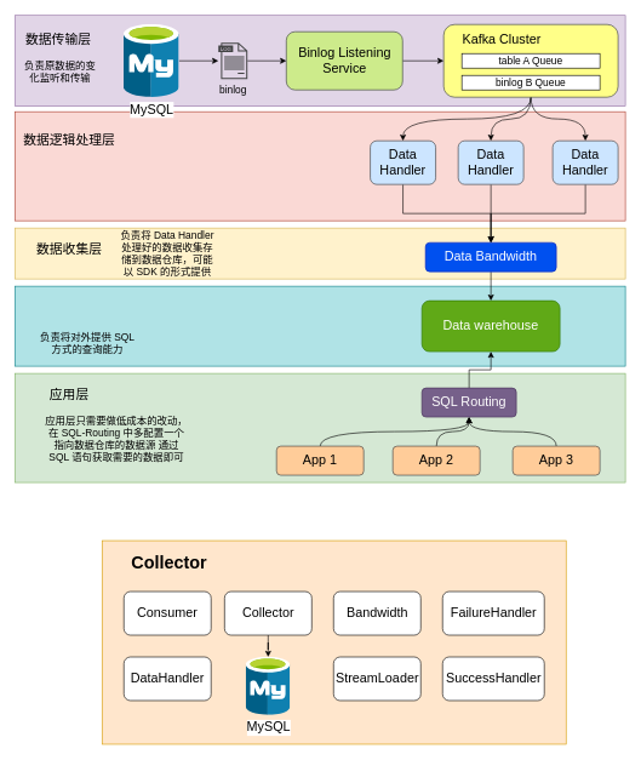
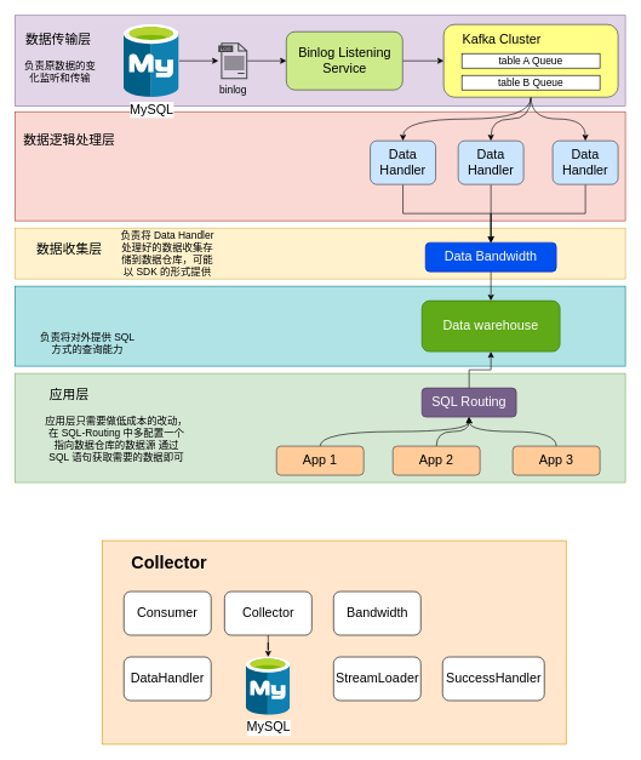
  <mxCell id="0" />
  <mxCell id="1" parent="0" />
  <mxCell id="2" value="" style="rounded=0;whiteSpace=wrap;html=1;fillColor=#ffe6cc;strokeColor=#d79b00;" parent="1" vertex="1"><mxGeometry y="743" width="638.5" height="280" as="geometry" x="140" /></mxCell>
  <mxCell id="3" value="" style="rounded=0;whiteSpace=wrap;html=1;fillColor=#d5e8d4;strokeColor=#82b366;fontStyle=1" parent="1" vertex="1"><mxGeometry x="20" y="513" width="840" height="150" as="geometry" /></mxCell>
  <mxCell id="4" value="" style="rounded=0;whiteSpace=wrap;html=1;fillColor=#b0e3e6;strokeColor=#0e8088;fontStyle=1" parent="1" vertex="1"><mxGeometry x="20" y="393" width="840" height="110" as="geometry" /></mxCell>
  <mxCell id="5" value="" style="rounded=0;whiteSpace=wrap;html=1;fillColor=#fff2cc;strokeColor=#d6b656;fontStyle=1" parent="1" vertex="1"><mxGeometry x="20" y="313" width="840" height="70" as="geometry" /></mxCell>
  <mxCell id="6" value="" style="rounded=0;whiteSpace=wrap;html=1;fillColor=#fad9d5;strokeColor=#ae4132;fontStyle=1" parent="1" vertex="1"><mxGeometry x="20" y="153" width="840" height="150" as="geometry" /></mxCell>
  <mxCell id="7" value="" style="rounded=0;whiteSpace=wrap;html=1;fillColor=#e1d5e7;strokeColor=#9673a6;" parent="1" vertex="1"><mxGeometry x="20" y="20.5" width="840" height="125" as="geometry" /></mxCell>
  <mxCell id="8" style="edgeStyle=orthogonalEdgeStyle;rounded=0;orthogonalLoop=1;jettySize=auto;html=1;" parent="1" source="9" target="11" edge="1"><mxGeometry relative="1" as="geometry" /></mxCell>
  <mxCell id="9" value="&lt;font style=&quot;font-size: 18px;&quot;&gt;MySQL&lt;/font&gt;" style="image;sketch=0;aspect=fixed;html=1;points=[];align=center;fontSize=12;image=img/lib/mscae/Azure_Database_for_MySQL_servers.svg;" parent="1" vertex="1"><mxGeometry x="170" y="33" width="76" height="100" as="geometry" /></mxCell>
  <mxCell id="10" style="edgeStyle=orthogonalEdgeStyle;rounded=0;orthogonalLoop=1;jettySize=auto;html=1;entryX=0;entryY=0.5;entryDx=0;entryDy=0;" parent="1" source="11" target="13" edge="1"><mxGeometry relative="1" as="geometry" /></mxCell>
  <mxCell id="11" value="&lt;font style=&quot;font-size: 14px;&quot;&gt;binlog&lt;/font&gt;" style="sketch=0;pointerEvents=1;shadow=0;dashed=0;html=1;strokeColor=none;fillColor=#434445;aspect=fixed;labelPosition=center;verticalLabelPosition=bottom;verticalAlign=top;align=center;outlineConnect=0;shape=mxgraph.vvd.log_files;" parent="1" vertex="1"><mxGeometry x="300" y="58" width="40" height="50" as="geometry" /></mxCell>
  <mxCell id="12" style="edgeStyle=orthogonalEdgeStyle;rounded=0;orthogonalLoop=1;jettySize=auto;html=1;entryX=0;entryY=0.5;entryDx=0;entryDy=0;" parent="1" source="13" target="17" edge="1"><mxGeometry relative="1" as="geometry" /></mxCell>
  <mxCell id="13" value="&lt;font style=&quot;font-size: 18px;&quot;&gt;Binlog Listening Service&lt;/font&gt;" style="rounded=1;whiteSpace=wrap;html=1;fillColor=#cdeb8b;strokeColor=#36393d;" parent="1" vertex="1"><mxGeometry x="393.5" y="43" width="160" height="80" as="geometry" /></mxCell>
  <mxCell id="14" style="edgeStyle=orthogonalEdgeStyle;orthogonalLoop=1;jettySize=auto;html=1;curved=1;" parent="1" source="17" target="21" edge="1"><mxGeometry relative="1" as="geometry" /></mxCell>
  <mxCell id="15" style="edgeStyle=orthogonalEdgeStyle;orthogonalLoop=1;jettySize=auto;html=1;entryX=0.5;entryY=0;entryDx=0;entryDy=0;exitX=0.5;exitY=1;exitDx=0;exitDy=0;curved=1;" parent="1" source="17" target="19" edge="1"><mxGeometry relative="1" as="geometry" /></mxCell>
  <mxCell id="16" style="edgeStyle=orthogonalEdgeStyle;orthogonalLoop=1;jettySize=auto;html=1;entryX=0.5;entryY=0;entryDx=0;entryDy=0;exitX=0.5;exitY=1;exitDx=0;exitDy=0;curved=1;" parent="1" source="17" target="23" edge="1"><mxGeometry relative="1" as="geometry" /></mxCell>
  <mxCell id="17" value="" style="rounded=1;whiteSpace=wrap;html=1;fillColor=#ffff88;strokeColor=#36393d;" parent="1" vertex="1"><mxGeometry x="610" y="33" width="240" height="100" as="geometry" /></mxCell>
  <mxCell id="18" style="edgeStyle=orthogonalEdgeStyle;rounded=0;orthogonalLoop=1;jettySize=auto;html=1;entryX=0.5;entryY=0;entryDx=0;entryDy=0;exitX=0.5;exitY=1;exitDx=0;exitDy=0;" parent="1" source="19" target="25" edge="1"><mxGeometry relative="1" as="geometry" /></mxCell>
  <mxCell id="19" value="&lt;font style=&quot;font-size: 18px;&quot;&gt;Data Handler&lt;/font&gt;" style="rounded=1;whiteSpace=wrap;html=1;fillColor=#cce5ff;strokeColor=#36393d;" parent="1" vertex="1"><mxGeometry x="509" y="193" width="90" height="60" as="geometry" /></mxCell>
  <mxCell id="20" style="edgeStyle=orthogonalEdgeStyle;rounded=0;orthogonalLoop=1;jettySize=auto;html=1;entryX=0.5;entryY=0;entryDx=0;entryDy=0;" parent="1" source="21" target="25" edge="1"><mxGeometry relative="1" as="geometry" /></mxCell>
  <mxCell id="21" value="&lt;font style=&quot;font-size: 18px;&quot;&gt;Data Handler&lt;/font&gt;" style="rounded=1;whiteSpace=wrap;html=1;fillColor=#cce5ff;strokeColor=#36393d;" parent="1" vertex="1"><mxGeometry x="630" y="193" width="90" height="60" as="geometry" /></mxCell>
  <mxCell id="22" style="edgeStyle=orthogonalEdgeStyle;rounded=0;orthogonalLoop=1;jettySize=auto;html=1;entryX=0.5;entryY=0;entryDx=0;entryDy=0;exitX=0.5;exitY=1;exitDx=0;exitDy=0;" parent="1" source="23" target="25" edge="1"><mxGeometry relative="1" as="geometry" /></mxCell>
  <mxCell id="23" value="&lt;font style=&quot;font-size: 18px;&quot;&gt;Data Handler&lt;/font&gt;" style="rounded=1;whiteSpace=wrap;html=1;fillColor=#cce5ff;strokeColor=#36393d;" parent="1" vertex="1"><mxGeometry x="760" y="193" width="90" height="60" as="geometry" /></mxCell>
  <mxCell id="24" style="edgeStyle=orthogonalEdgeStyle;rounded=0;orthogonalLoop=1;jettySize=auto;html=1;" parent="1" source="25" target="26" edge="1"><mxGeometry relative="1" as="geometry" /></mxCell>
  <mxCell id="25" value="&lt;font style=&quot;font-size: 18px;&quot;&gt;Data Bandwidth&lt;/font&gt;" style="rounded=1;whiteSpace=wrap;html=1;fillColor=#0050ef;strokeColor=#001DBC;fontColor=#ffffff;" parent="1" vertex="1"><mxGeometry x="585" y="333" width="180" height="40" as="geometry" /></mxCell>
  <mxCell id="26" value="&lt;font style=&quot;font-size: 18px;&quot;&gt;Data warehouse&lt;/font&gt;" style="rounded=1;whiteSpace=wrap;html=1;fillColor=#60a917;fontColor=#ffffff;strokeColor=#2D7600;" parent="1" vertex="1"><mxGeometry x="580" y="413" width="190" height="70" as="geometry" /></mxCell>
  <mxCell id="27" value="&lt;font style=&quot;font-size: 18px;&quot;&gt;数据传输层&lt;/font&gt;" style="text;html=1;strokeColor=none;fillColor=none;align=center;verticalAlign=middle;whiteSpace=wrap;rounded=0;" parent="1" vertex="1"><mxGeometry x="30" y="33" width="100" height="40" as="geometry" /></mxCell>
  <mxCell id="28" value="&lt;font style=&quot;font-size: 18px;&quot;&gt;数据逻辑处理层&lt;/font&gt;" style="text;html=1;strokeColor=none;fillColor=none;align=center;verticalAlign=middle;whiteSpace=wrap;rounded=0;" parent="1" vertex="1"><mxGeometry x="30" y="173" width="130" height="40" as="geometry" /></mxCell>
  <mxCell id="29" value="&lt;font style=&quot;font-size: 14px;&quot;&gt;负责原数据的变化监听和传输&lt;/font&gt;" style="text;html=1;strokeColor=none;fillColor=none;align=center;verticalAlign=middle;whiteSpace=wrap;rounded=0;" parent="1" vertex="1"><mxGeometry x="30" y="75.5" width="105" height="45" as="geometry" /></mxCell>
  <mxCell id="30" value="&lt;font style=&quot;font-size: 18px;&quot;&gt;数据收集层&lt;/font&gt;" style="text;html=1;strokeColor=none;fillColor=none;align=center;verticalAlign=middle;whiteSpace=wrap;rounded=0;" parent="1" vertex="1"><mxGeometry x="30" y="323" width="130" height="40" as="geometry" /></mxCell>
  <mxCell id="31" value="&lt;font style=&quot;font-size: 14px;&quot;&gt;负责将 Data Handler 处理好的数据收集存储到数据仓库，可能以 SDK 的形式提供&lt;/font&gt;" style="text;html=1;strokeColor=none;fillColor=none;align=center;verticalAlign=middle;whiteSpace=wrap;rounded=0;" parent="1" vertex="1"><mxGeometry x="160" y="320.5" width="140" height="55" as="geometry" /></mxCell>
  <mxCell id="32" style="edgeStyle=orthogonalEdgeStyle;orthogonalLoop=1;jettySize=auto;html=1;entryX=0.5;entryY=1;entryDx=0;entryDy=0;exitX=0.5;exitY=0;exitDx=0;exitDy=0;curved=1;" parent="1" source="33" target="43" edge="1"><mxGeometry relative="1" as="geometry" /></mxCell>
  <mxCell id="33" value="&lt;font style=&quot;font-size: 18px;&quot;&gt;App 1&lt;/font&gt;" style="rounded=1;whiteSpace=wrap;html=1;fillColor=#ffcc99;strokeColor=#36393d;" parent="1" vertex="1"><mxGeometry x="380" y="613" width="120" height="40" as="geometry" /></mxCell>
  <mxCell id="34" style="edgeStyle=orthogonalEdgeStyle;orthogonalLoop=1;jettySize=auto;html=1;entryX=0.5;entryY=1;entryDx=0;entryDy=0;curved=1;" parent="1" source="35" target="43" edge="1"><mxGeometry relative="1" as="geometry" /></mxCell>
  <mxCell id="35" value="&lt;font style=&quot;font-size: 18px;&quot;&gt;App 2&lt;/font&gt;" style="rounded=1;whiteSpace=wrap;html=1;fillColor=#ffcc99;strokeColor=#36393d;" parent="1" vertex="1"><mxGeometry x="540" y="613" width="120" height="40" as="geometry" /></mxCell>
  <mxCell id="36" value="&lt;font style=&quot;font-size: 14px;&quot;&gt;负责将对外提供 SQL 方式的查询能力&lt;/font&gt;" style="text;html=1;strokeColor=none;fillColor=none;align=center;verticalAlign=middle;whiteSpace=wrap;rounded=0;" parent="1" vertex="1"><mxGeometry x="50" y="443" width="140" height="55" as="geometry" /></mxCell>
  <mxCell id="37" value="&lt;font style=&quot;font-size: 14px;&quot;&gt;table A Queue&lt;/font&gt;" style="rounded=0;whiteSpace=wrap;html=1;" parent="1" vertex="1"><mxGeometry x="635" y="73" width="190" height="20" as="geometry" /></mxCell>
- <mxCell id="38" value="&lt;font style=&quot;font-size: 14px;&quot;&gt;binlog B Queue&lt;/font&gt;" style="rounded=0;whiteSpace=wrap;html=1;" parent="1" vertex="1"><mxGeometry x="635" y="103" width="190" height="20" as="geometry" /></mxCell>
+ <mxCell id="38" value="&lt;font style=&quot;font-size: 14px;&quot;&gt;table B Queue&lt;/font&gt;" style="rounded=0;whiteSpace=wrap;html=1;" parent="1" vertex="1"><mxGeometry x="635" y="103" width="190" height="20" as="geometry" /></mxCell>
  <mxCell id="39" value="&lt;font style=&quot;font-size: 18px;&quot;&gt;Kafka Cluster&lt;/font&gt;" style="text;html=1;strokeColor=none;fillColor=none;align=center;verticalAlign=middle;whiteSpace=wrap;rounded=0;" parent="1" vertex="1"><mxGeometry x="620" y="38" width="140" height="30" as="geometry" /></mxCell>
  <mxCell id="40" style="edgeStyle=orthogonalEdgeStyle;orthogonalLoop=1;jettySize=auto;html=1;entryX=0.5;entryY=1;entryDx=0;entryDy=0;curved=1;" parent="1" source="41" target="43" edge="1"><mxGeometry relative="1" as="geometry" /></mxCell>
  <mxCell id="41" value="&lt;font style=&quot;font-size: 18px;&quot;&gt;App 3&lt;/font&gt;" style="rounded=1;whiteSpace=wrap;html=1;fillColor=#ffcc99;strokeColor=#36393d;" parent="1" vertex="1"><mxGeometry x="705" y="613" width="120" height="40" as="geometry" /></mxCell>
  <mxCell id="42" style="edgeStyle=orthogonalEdgeStyle;rounded=0;orthogonalLoop=1;jettySize=auto;html=1;entryX=0.5;entryY=1;entryDx=0;entryDy=0;" parent="1" source="43" target="26" edge="1"><mxGeometry relative="1" as="geometry" /></mxCell>
  <mxCell id="43" value="&lt;font style=&quot;font-size: 18px;&quot;&gt;SQL Routing&lt;/font&gt;" style="rounded=1;whiteSpace=wrap;html=1;fillColor=#76608a;strokeColor=#432D57;fontColor=#ffffff;" parent="1" vertex="1"><mxGeometry x="580" y="533" width="130" height="40" as="geometry" /></mxCell>
  <mxCell id="44" value="&lt;font style=&quot;font-size: 18px;&quot;&gt;应用层&lt;/font&gt;" style="text;html=1;strokeColor=none;fillColor=none;align=center;verticalAlign=middle;whiteSpace=wrap;rounded=0;" parent="1" vertex="1"><mxGeometry x="30" y="523" width="130" height="40" as="geometry" /></mxCell>
  <mxCell id="45" value="&lt;font style=&quot;font-size: 14px;&quot;&gt;应用层只需要做低成本的改动，在 SQL-Routing 中多配置一个指向数据仓库的数据源 通过 SQL 语句获取需要的数据即可&lt;/font&gt;" style="text;html=1;strokeColor=none;fillColor=none;align=center;verticalAlign=middle;whiteSpace=wrap;rounded=0;" parent="1" vertex="1"><mxGeometry x="60" y="563" width="200" height="80" as="geometry" /></mxCell>
  <mxCell id="46" style="edgeStyle=orthogonalEdgeStyle;rounded=0;orthogonalLoop=1;jettySize=auto;html=1;" parent="1" source="47" target="51" edge="1"><mxGeometry relative="1" as="geometry" /></mxCell>
  <mxCell id="47" value="&lt;font style=&quot;font-size: 18px;&quot;&gt;Collector&lt;/font&gt;" style="rounded=1;whiteSpace=wrap;html=1;" parent="1" vertex="1"><mxGeometry x="308.5" y="813" width="120" height="60" as="geometry" /></mxCell>
  <mxCell id="48" value="&lt;font style=&quot;font-size: 18px;&quot;&gt;Bandwidth&lt;/font&gt;" style="rounded=1;whiteSpace=wrap;html=1;" parent="1" vertex="1"><mxGeometry x="458.5" y="813" width="120" height="60" as="geometry" /></mxCell>
- <mxCell id="49" value="&lt;font style=&quot;font-size: 18px;&quot;&gt;FailureHandler&lt;/font&gt;" style="rounded=1;whiteSpace=wrap;html=1;" parent="1" vertex="1"><mxGeometry x="608.5" y="813" width="140" height="60" as="geometry" /></mxCell>
  <mxCell id="50" value="&lt;span style=&quot;font-size: 18px;&quot;&gt;StreamLoader&lt;/span&gt;" style="rounded=1;whiteSpace=wrap;html=1;" parent="1" vertex="1"><mxGeometry x="458.5" y="903" width="120" height="60" as="geometry" /></mxCell>
  <mxCell id="51" value="&lt;font style=&quot;font-size: 18px;&quot;&gt;MySQL&lt;/font&gt;" style="image;sketch=0;aspect=fixed;html=1;points=[];align=center;fontSize=12;image=img/lib/mscae/Azure_Database_for_MySQL_servers.svg;" parent="1" vertex="1"><mxGeometry x="338.1" y="903" width="60.8" height="80" as="geometry" /></mxCell>
  <mxCell id="52" value="&lt;font style=&quot;font-size: 24px;&quot;&gt;&lt;b style=&quot;&quot;&gt;Collector&lt;/b&gt;&lt;/font&gt;" style="text;html=1;strokeColor=none;fillColor=none;align=center;verticalAlign=middle;whiteSpace=wrap;rounded=0;" parent="1" vertex="1"><mxGeometry x="175" y="753" width="115" height="40" as="geometry" /></mxCell>
  <mxCell id="53" value="&lt;font style=&quot;font-size: 18px;&quot;&gt;SuccessHandler&lt;/font&gt;" style="rounded=1;whiteSpace=wrap;html=1;" parent="1" vertex="1"><mxGeometry x="608.5" y="903" width="140" height="60" as="geometry" /></mxCell>
  <mxCell id="54" value="&lt;font style=&quot;font-size: 18px;&quot;&gt;Consumer&lt;/font&gt;" style="rounded=1;whiteSpace=wrap;html=1;" parent="1" vertex="1"><mxGeometry x="170" y="813" width="120" height="60" as="geometry" /></mxCell>
  <mxCell id="55" value="&lt;font style=&quot;font-size: 18px;&quot;&gt;DataHandler&lt;/font&gt;" style="rounded=1;whiteSpace=wrap;html=1;" parent="1" vertex="1"><mxGeometry x="170" y="903" width="120" height="60" as="geometry" /></mxCell>
